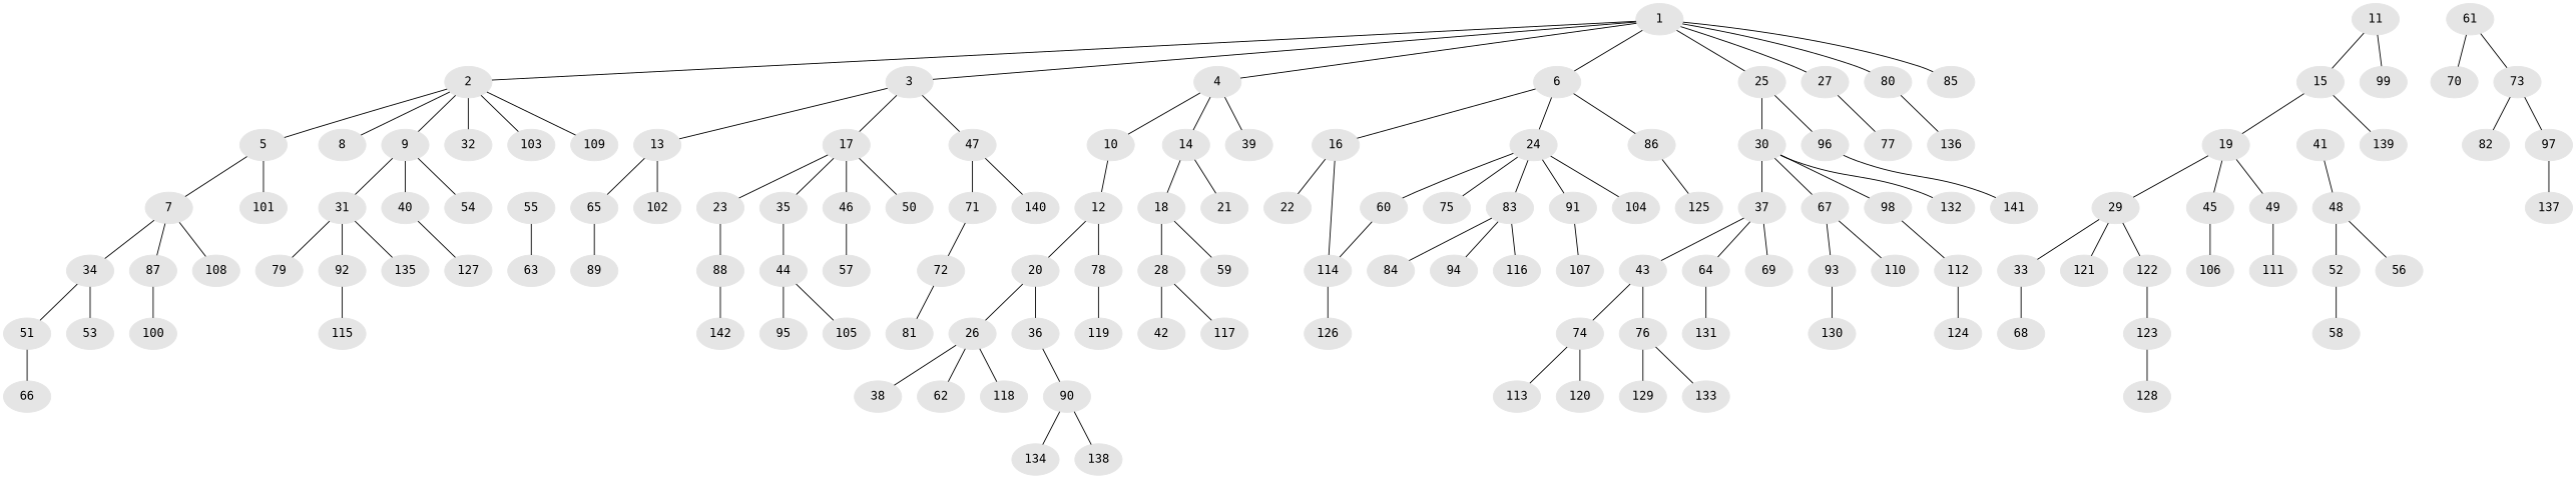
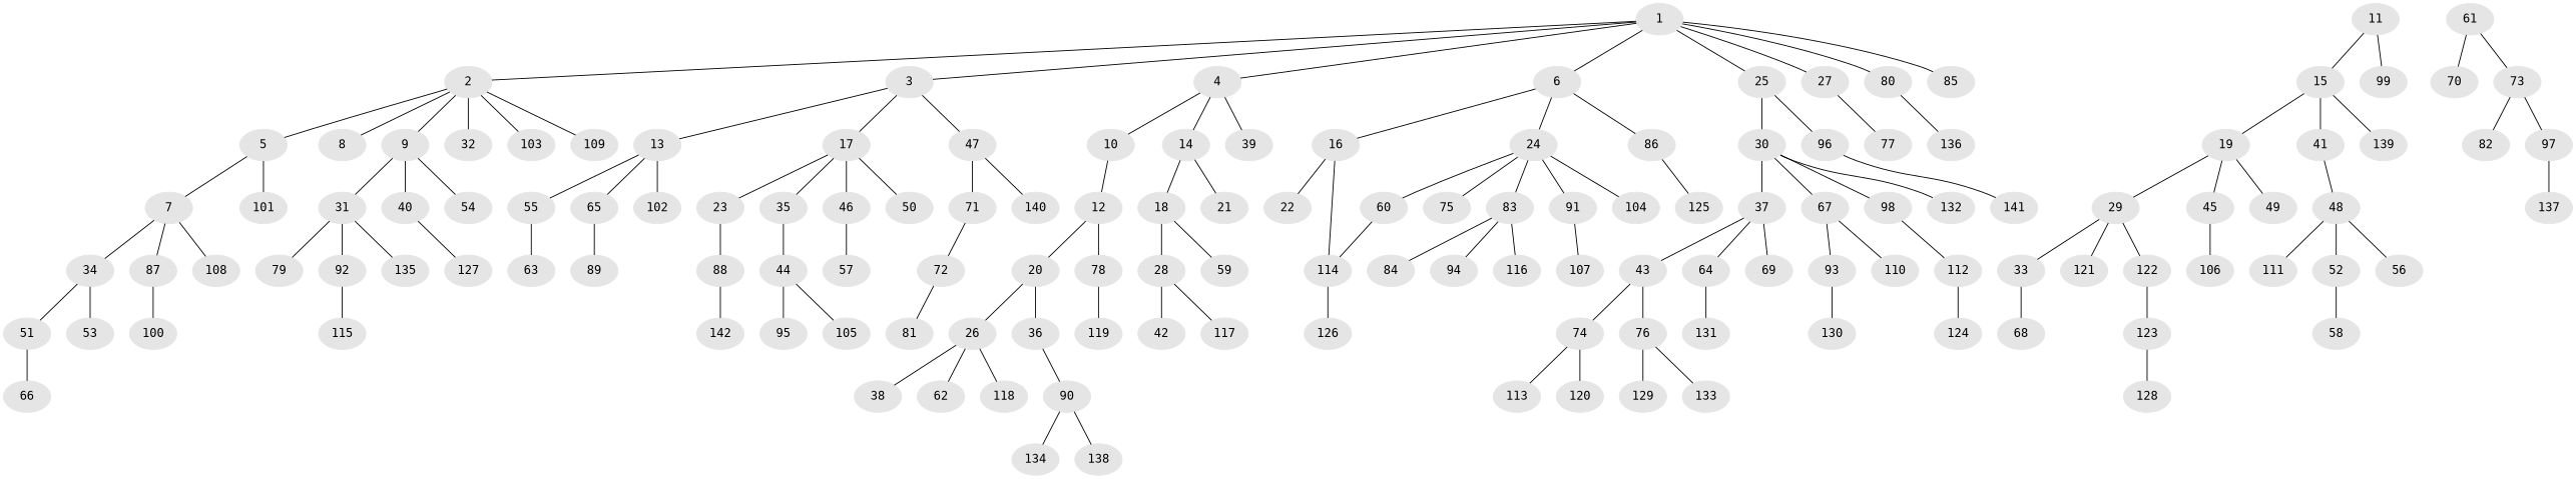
  graph {
    fontname="DejaVu Sans Mono"
    node [color=gray90 fontname="DejaVu Sans Mono" style=filled]
    edge [fontname="DejaVu Sans Mono"]
    1
    2
    3
    4
    6
    25
    27
    80
    85
    5
    8
    9
    32
    103
    109
    13
    17
    47
    10
    14
    39
    16
    24
    86
    30
    96
    77
    136
    7
    101
    31
    40
    54
    55
    65
    102
    23
    35
    46
    50
    71
    140
    12
    11
    15
    99
    18
    21
    34
    87
    108
    22
    114
    60
    75
    83
    91
    104
    125
    51
    53
    100
    79
    92
    135
    127
    20
    78
    19
    41
    139
    26
    36
    119
    63
    89
    28
    59
    29
    45
    49
    48
    61
    70
    73
    88
    44
    57
    42
    117
    33
    121
    122
    106
    111
    38
    62
    118
    90
    142
    84
    94
    116
    107
    37
    67
    98
    132
    141
    68
    123
    43
    64
    69
    93
    110
    112
    115
    66
    95
    105
    134
    138
    74
    76
    131
    52
    56
    113
    120
    129
    133
    72
    58
    126
    82
    97
    130
    81
    137
    124
    128
    1 -- 2
    1 -- 3
    1 -- 4
    1 -- 6
    1 -- 25
    1 -- 27
    1 -- 80
    1 -- 85
    2 -- 5
    2 -- 8
    2 -- 9
    2 -- 32
    2 -- 103
    2 -- 109
    3 -- 13
    3 -- 17
    3 -- 47
    4 -- 10
    4 -- 14
    4 -- 39
    6 -- 16
    6 -- 24
    6 -- 86
    25 -- 30
    25 -- 96
    27 -- 77
    80 -- 136
    5 -- 7
    5 -- 101
    9 -- 31
    9 -- 40
    9 -- 54
+   13 -- 55
    13 -- 65
    13 -- 102
    17 -- 23
    17 -- 35
    17 -- 46
    17 -- 50
    47 -- 71
    47 -- 140
    10 -- 12
    14 -- 18
    14 -- 21
    16 -- 22
    16 -- 114
    24 -- 60
    24 -- 75
    24 -- 83
    24 -- 91
    24 -- 104
    86 -- 125
    30 -- 37
    30 -- 67
    30 -- 98
    30 -- 132
    96 -- 141
    7 -- 34
    7 -- 87
    7 -- 108
    31 -- 79
    31 -- 92
    31 -- 135
    40 -- 127
    55 -- 63
    65 -- 89
    23 -- 88
    35 -- 44
    46 -- 57
    71 -- 72
    12 -- 20
    12 -- 78
    11 -- 15
    11 -- 99
    15 -- 19
+   15 -- 41
    15 -- 139
    18 -- 28
    18 -- 59
    34 -- 51
    34 -- 53
    87 -- 100
    114 -- 126
    60 -- 114
    83 -- 84
    83 -- 94
    83 -- 116
    91 -- 107
    51 -- 66
    92 -- 115
    20 -- 26
    20 -- 36
    78 -- 119
    19 -- 29
    19 -- 45
    19 -- 49
    41 -- 48
    26 -- 38
    26 -- 62
    26 -- 118
    36 -- 90
    28 -- 42
    28 -- 117
    29 -- 33
    29 -- 121
    29 -- 122
    45 -- 106
-   49 -- 111
+   48 -- 111
    48 -- 52
    48 -- 56
    61 -- 70
    61 -- 73
    73 -- 82
    73 -- 97
    88 -- 142
    44 -- 95
    44 -- 105
    33 -- 68
    122 -- 123
    90 -- 134
    90 -- 138
    37 -- 43
    37 -- 64
    37 -- 69
    67 -- 93
    67 -- 110
    98 -- 112
    123 -- 128
    43 -- 74
    43 -- 76
    64 -- 131
    93 -- 130
    112 -- 124
    74 -- 113
    74 -- 120
    76 -- 129
    76 -- 133
    52 -- 58
    72 -- 81
    97 -- 137
  }
